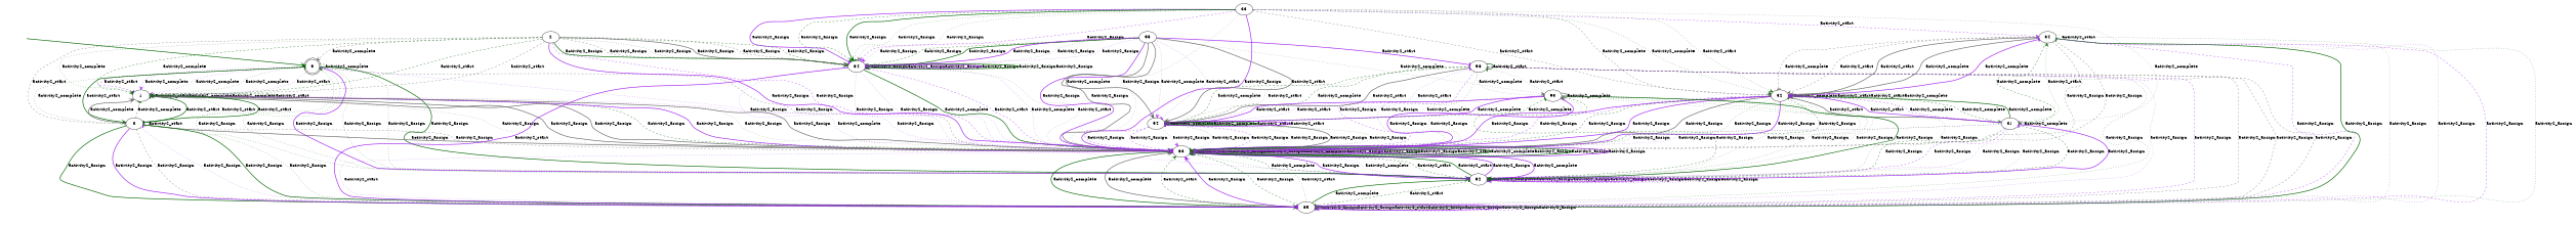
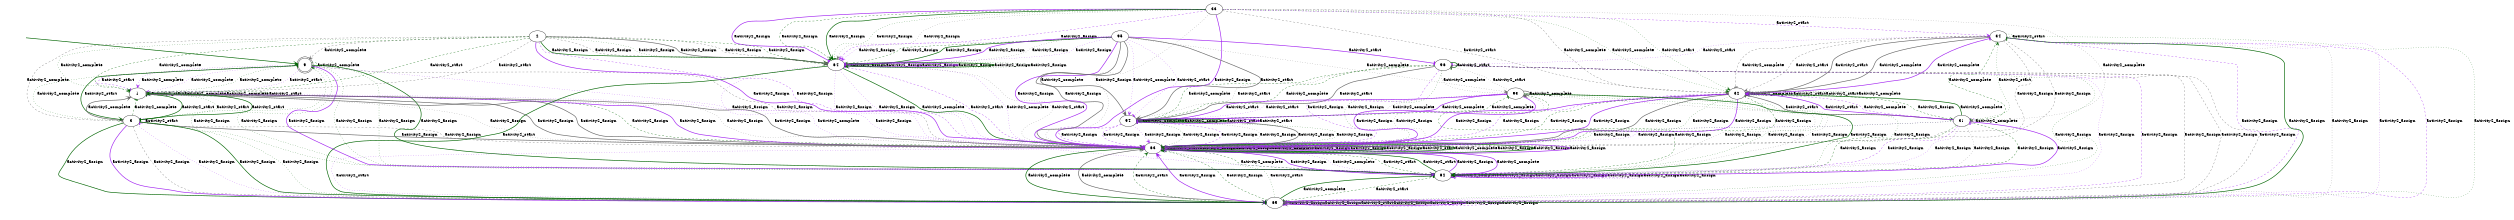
  digraph {
    edge [arrowhead=vee color=purple style=dotted]
    fake0 [style=invisible]
    n2 [label=9 root=true shape=doublecircle]
    1
    3
    62
    63
    65
    32
    34
    31
    64
    96
    93
    94
    33
    2
    95
    fake0 -> n2 [color=darkgreen style=bold]
    n2 -> n2 [color=darkgreen label=activity2_complete style=dashed]
    n2 -> 1 [label=activity2_start]
    n2 -> 1 [arrowhead=tee label=activity2_start style=dashed]
    n2 -> 1 [label=activity2_complete]
    n2 -> 1 [label=activity2_complete]
    n2 -> 3 [color=darkgreen label=activity2_start style=bold]
    n2 -> 62 [color=darkgreen label=activity2_assign]
    n2 -> 62 [arrowhead=tee color=darkgreen label=activity2_assign]
    n2 -> 62 [arrowhead=tee color=darkgreen label=activity2_assign]
    n2 -> 62 [label=activity2_assign style=bold]
    n2 -> 62 [arrowhead=tee color=darkgreen label=activity2_assign]
    n2 -> 62 [color=darkgreen label=activity2_assign style=bold]
    n2 -> 63 [arrowhead=tee color=gray40 label=activity2_assign style=dashed]
    n2 -> 63 [arrowhead=tee label=activity2_assign]
    1 -> n2 [arrowhead=tee color=darkgreen label=activity2_complete]
    1 -> 1 [label=activity2_start]
    1 -> 1 [arrowhead=tee color=gray40 label=activity2_complete]
    1 -> 1 [arrowhead=tee label=activity2_complete style=dashed]
    1 -> 1 [arrowhead=tee color=darkgreen label=activity2_start style=dashed]
    1 -> 3 [arrowhead=tee color=darkgreen label=activity2_start style=bold]
    1 -> 63 [arrowhead=tee color=darkgreen label=activity2_assign style=dashed]
    1 -> 63 [label=activity2_assign style=bold]
    1 -> 63 [arrowhead=tee color=gray40 label=activity2_assign]
    1 -> 63 [arrowhead=tee color=gray40 label=activity2_assign style=bold]
    1 -> 63 [label=activity2_assign]
    1 -> 63 [color=gray40 label=activity2_assign]
    1 -> 63 [color=gray40 label=activity2_assign style=bold]
    1 -> 63 [color=gray40 label=activity2_assign style=bold]
    3 -> n2 [arrowhead=tee color=darkgreen label=activity2_complete]
    3 -> 1 [arrowhead=tee color=darkgreen label=activity2_start]
    3 -> 1 [color=darkgreen label=activity2_start style=bold]
    3 -> 1 [color=gray40 label=activity2_complete style=bold]
    3 -> 1 [arrowhead=tee color=darkgreen label=activity2_complete style=dashed]
    3 -> 3 [arrowhead=tee label=activity2_start style=dashed]
    3 -> 63 [color=gray40 label=activity2_assign style=bold]
    3 -> 63 [arrowhead=tee color=gray40 label=activity2_assign style=dashed]
    3 -> 65 [color=darkgreen label=activity2_assign style=bold]
    3 -> 65 [color=gray40 label=activity2_assign style=dashed]
    3 -> 65 [label=activity2_assign]
    3 -> 65 [color=darkgreen label=activity2_assign]
    3 -> 65 [arrowhead=tee color=darkgreen label=activity2_assign style=bold]
    3 -> 65 [arrowhead=tee label=activity2_assign style=bold]
    62 -> 62 [arrowhead=tee color=darkgreen label=activity2_complete style=bold]
    62 -> 62 [color=darkgreen label=activity2_assign]
    62 -> 62 [arrowhead=tee label=activity2_assign]
    62 -> 62 [label=activity2_assign style=dashed]
    62 -> 62 [label=activity2_assign style=bold]
    62 -> 62 [label=activity2_assign style=dashed]
    62 -> 62 [label=activity2_assign]
    62 -> 63 [color=darkgreen label=activity2_start style=dashed]
    62 -> 63 [arrowhead=tee color=darkgreen label=activity2_start style=bold]
    62 -> 63 [label=activity2_assign style=bold]
    62 -> 63 [arrowhead=tee label=activity2_complete style=bold]
    62 -> 63 [arrowhead=tee color=darkgreen label=activity2_complete style=dashed]
    62 -> 63 [label=activity2_assign style=bold]
    62 -> 65 [arrowhead=tee color=darkgreen label=activity2_start style=dashed]
    63 -> 62 [arrowhead=tee label=activity2_complete]
    63 -> 63 [arrowhead=tee color=gray40 label=activity2_start]
    63 -> 63 [arrowhead=tee label=activity2_assign style=dashed]
    63 -> 63 [color=gray40 label=activity2_assign]
    63 -> 63 [arrowhead=tee color=gray40 label=activity2_complete style=dashed]
    63 -> 63 [arrowhead=tee color=gray40 label=activity2_assign style=bold]
    63 -> 63 [label=activity2_assign style=bold]
    63 -> 63 [color=darkgreen label=activity2_assign style=bold]
    63 -> 63 [color=darkgreen label=activity2_start style=dashed]
    63 -> 63 [arrowhead=tee color=darkgreen label=activity2_complete style=bold]
    63 -> 63 [arrowhead=tee label=activity2_assign]
    63 -> 63 [arrowhead=tee color=darkgreen label=activity2_assign style=bold]
    63 -> 63 [label=activity2_assign style=bold]
    63 -> 65 [label=activity2_start]
    65 -> 62 [arrowhead=tee color=darkgreen label=activity2_complete style=bold]
    65 -> 63 [color=darkgreen label=activity2_complete style=bold]
    65 -> 63 [color=gray40 label=activity2_complete style=bold]
    65 -> 63 [color=darkgreen label=activity2_start style=dashed]
    65 -> 63 [label=activity2_assign style=bold]
    65 -> 63 [color=darkgreen label=activity2_assign style=dashed]
    65 -> 63 [color=darkgreen label=activity2_start]
    65 -> 65 [arrowhead=tee color=gray40 label=activity2_assign]
    65 -> 65 [label=activity2_assign style=dashed]
    65 -> 65 [label=activity2_start style=dashed]
    65 -> 65 [arrowhead=tee color=gray40 label=activity2_assign]
    65 -> 65 [color=gray40 label=activity2_assign style=bold]
    65 -> 65 [arrowhead=tee label=activity2_assign style=bold]
    65 -> 65 [label=activity2_assign style=dashed]
    32 -> 63 [color=gray40 label=activity2_assign style=bold]
    32 -> 63 [arrowhead=tee color=darkgreen label=activity2_assign]
    32 -> 63 [label=activity2_assign style=bold]
    32 -> 63 [arrowhead=tee color=darkgreen label=activity2_assign style=dashed]
    32 -> 63 [label=activity2_assign style=bold]
    32 -> 63 [arrowhead=tee label=activity2_assign style=dashed]
    32 -> 63 [color=darkgreen label=activity2_assign style=dashed]
    32 -> 63 [arrowhead=tee label=activity2_assign style=bold]
    32 -> 32 [arrowhead=tee color=darkgreen label=activity2_complete style=dashed]
    32 -> 32 [arrowhead=tee label=activity2_start style=dashed]
    32 -> 32 [arrowhead=tee color=gray40 label=activity2_start style=dashed]
    32 -> 32 [color=darkgreen label=activity2_complete]
    32 -> 34 [arrowhead=tee label=activity2_complete style=bold]
-   32 -> 31 [color=darkgreen label=activity2_complete style=dashed]
+   32 -> 31 [color=darkgreen label=activity2_assign style=dashed]
    34 -> 63 [color=gray40 label=activity2_assign style=dashed]
    34 -> 63 [arrowhead=tee color=gray40 label=activity2_assign style=dashed]
    34 -> 65 [arrowhead=tee label=activity2_assign style=dashed]
    34 -> 65 [arrowhead=tee color=darkgreen label=activity2_assign style=bold]
    34 -> 65 [arrowhead=tee color=gray40 label=activity2_assign]
    34 -> 65 [label=activity2_assign]
    34 -> 65 [label=activity2_assign style=dashed]
    34 -> 65 [arrowhead=tee color=darkgreen label=activity2_assign]
    34 -> 32 [arrowhead=tee color=gray40 label=activity2_complete style=dashed]
    34 -> 32 [color=gray40 label=activity2_start style=dashed]
    34 -> 32 [color=gray40 label=activity2_complete style=bold]
    34 -> 32 [color=gray40 label=activity2_start style=bold]
    34 -> 34 [arrowhead=tee color=darkgreen label=activity2_start]
    34 -> 31 [arrowhead=tee color=darkgreen label=activity2_complete style=dashed]
    31 -> 62 [color=darkgreen label=activity2_assign style=dashed]
    31 -> 62 [label=activity2_assign style=bold]
    31 -> 62 [color=darkgreen label=activity2_assign style=dashed]
    31 -> 62 [arrowhead=tee label=activity2_assign style=dashed]
    31 -> 62 [arrowhead=tee label=activity2_assign]
    31 -> 62 [color=gray40 label=activity2_assign]
    31 -> 63 [label=activity2_assign]
    31 -> 63 [color=darkgreen label=activity2_assign]
    31 -> 32 [color=darkgreen label=activity2_complete style=bold]
    31 -> 32 [arrowhead=tee color=gray40 label=activity2_start style=bold]
    31 -> 32 [label=activity2_start style=bold]
    31 -> 32 [label=activity2_complete style=dashed]
    31 -> 34 [color=darkgreen label=activity2_start]
    31 -> 31 [arrowhead=tee label=activity2_complete style=dashed]
    64 -> 62 [label=activity2_complete]
    64 -> 63 [label=activity2_complete]
    64 -> 63 [color=gray40 label=activity2_start]
    64 -> 63 [arrowhead=tee label=activity2_assign]
    64 -> 63 [label=activity2_assign]
    64 -> 63 [color=darkgreen label=activity2_complete style=bold]
    64 -> 63 [arrowhead=tee label=activity2_start style=dashed]
-   64 -> 65 [arrowhead=tee label=activity2_start style=bold]
+   64 -> 65 [arrowhead=tee color=darkgreen label=activity2_start style=bold]
    64 -> 64 [label=activity2_assign style=dashed]
    64 -> 64 [color=darkgreen label=activity2_assign style=dashed]
    64 -> 64 [arrowhead=tee label=activity2_assign style=dashed]
    64 -> 64 [arrowhead=tee label=activity2_assign style=bold]
    64 -> 64 [color=darkgreen label=activity2_assign style=bold]
    64 -> 64 [color=darkgreen label=activity2_assign]
    96 -> 63 [arrowhead=tee color=darkgreen label=activity2_assign]
    96 -> 63 [arrowhead=tee label=activity2_assign style=dashed]
    96 -> 65 [arrowhead=tee color=gray40 label=activity2_assign style=dashed]
    96 -> 65 [color=gray40 label=activity2_assign style=dashed]
    96 -> 65 [color=darkgreen label=activity2_assign]
    96 -> 65 [label=activity2_assign]
    96 -> 65 [label=activity2_assign style=dashed]
    96 -> 65 [color=gray40 label=activity2_assign style=dashed]
    96 -> 96 [arrowhead=tee color=darkgreen label=activity2_start style=bold]
    96 -> 93 [arrowhead=tee color=gray40 label=activity2_complete]
    96 -> 94 [color=darkgreen label=activity2_complete style=dashed]
    96 -> 94 [color=gray40 label=activity2_start style=bold]
    96 -> 94 [color=darkgreen label=activity2_complete style=dashed]
    96 -> 94 [color=gray40 label=activity2_start]
    93 -> 62 [color=darkgreen label=activity2_assign]
    93 -> 62 [color=darkgreen label=activity2_assign style=dashed]
    93 -> 62 [arrowhead=tee color=gray40 label=activity2_assign]
    93 -> 62 [color=darkgreen label=activity2_assign]
    93 -> 62 [arrowhead=tee color=gray40 label=activity2_assign]
    93 -> 62 [color=darkgreen label=activity2_assign style=bold]
    93 -> 63 [arrowhead=tee color=gray40 label=activity2_assign]
    93 -> 63 [label=activity2_assign style=bold]
    93 -> 96 [arrowhead=tee color=gray40 label=activity2_start]
    93 -> 93 [color=gray40 label=activity2_complete style=bold]
    93 -> 94 [label=activity2_start style=bold]
    93 -> 94 [arrowhead=tee label=activity2_start]
    93 -> 94 [color=gray40 label=activity2_complete]
    93 -> 94 [arrowhead=tee label=activity2_complete style=bold]
    94 -> 63 [label=activity2_assign]
    94 -> 63 [arrowhead=tee color=darkgreen label=activity2_assign]
    94 -> 63 [label=activity2_assign style=dashed]
    94 -> 63 [color=gray40 label=activity2_assign]
    94 -> 63 [color=gray40 label=activity2_assign style=bold]
    94 -> 63 [color=darkgreen label=activity2_assign]
    94 -> 63 [label=activity2_assign style=dashed]
    94 -> 63 [label=activity2_assign style=dashed]
-   94 -> 96 [arrowhead=tee label=activity2_start]
+   34 -> 96 [arrowhead=tee label=activity2_start]
    94 -> 93 [arrowhead=tee color=darkgreen label=activity2_complete style=dashed]
    94 -> 94 [label=activity2_complete style=dashed]
    94 -> 94 [arrowhead=tee color=darkgreen label=activity2_complete style=bold]
    94 -> 94 [arrowhead=tee color=darkgreen label=activity2_start style=bold]
    94 -> 94 [arrowhead=tee label=activity2_start style=bold]
    33 -> 63 [color=gray40 label=activity2_assign]
    33 -> 63 [arrowhead=tee label=activity2_assign style=bold]
    33 -> 32 [color=darkgreen label=activity2_start]
    33 -> 32 [arrowhead=tee color=gray40 label=activity2_complete style=dashed]
    33 -> 32 [color=gray40 label=activity2_start style=dashed]
    33 -> 32 [color=darkgreen label=activity2_complete]
    33 -> 34 [label=activity2_start style=dashed]
    33 -> 31 [color=gray40 label=activity2_complete]
    33 -> 64 [arrowhead=tee label=activity2_assign style=bold]
    33 -> 64 [color=darkgreen label=activity2_assign style=dashed]
    33 -> 64 [color=darkgreen label=activity2_assign style=bold]
    33 -> 64 [arrowhead=tee color=darkgreen label=activity2_assign]
    33 -> 64 [color=gray40 label=activity2_assign]
    33 -> 64 [label=activity2_assign style=dashed]
    2 -> n2 [color=gray40 label=activity2_complete style=dashed]
    2 -> 1 [arrowhead=tee color=darkgreen label=activity2_complete style=dashed]
    2 -> 1 [color=darkgreen label=activity2_start style=dashed]
    2 -> 1 [arrowhead=tee color=gray40 label=activity2_start style=dashed]
    2 -> 1 [color=darkgreen label=activity2_complete]
-   2 -> 3 [arrowhead=tee color=gray40 label=activity2_start style=dashed]
+   2 -> 3 [arrowhead=tee color=gray40 label=activity2_complete style=dashed]
    2 -> 63 [arrowhead=tee label=activity2_assign style=bold]
    2 -> 63 [arrowhead=tee label=activity2_assign style=dashed]
    2 -> 64 [arrowhead=tee color=gray40 label=activity2_assign style=dashed]
    2 -> 64 [color=darkgreen label=activity2_assign style=dashed]
    2 -> 64 [color=darkgreen label=activity2_assign style=bold]
    2 -> 64 [arrowhead=tee color=gray40 label=activity2_assign style=dashed]
    2 -> 64 [color=darkgreen label=activity2_assign]
    2 -> 64 [color=gray40 label=activity2_assign style=bold]
    95 -> 63 [arrowhead=tee color=gray40 label=activity2_assign style=bold]
    95 -> 63 [arrowhead=tee label=activity2_assign style=bold]
    95 -> 64 [label=activity2_assign]
    95 -> 64 [color=darkgreen label=activity2_assign style=dashed]
    95 -> 64 [arrowhead=tee color=darkgreen label=activity2_assign style=bold]
    95 -> 64 [arrowhead=tee label=activity2_assign style=bold]
    95 -> 64 [color=gray40 label=activity2_assign]
    95 -> 64 [arrowhead=tee label=activity2_assign]
    95 -> 96 [arrowhead=tee label=activity2_start style=bold]
    95 -> 93 [color=gray40 label=activity2_complete]
    95 -> 94 [color=gray40 label=activity2_complete style=bold]
    95 -> 94 [label=activity2_complete]
    95 -> 94 [color=gray40 label=activity2_start style=bold]
    95 -> 94 [arrowhead=tee label=activity2_start]
  }
